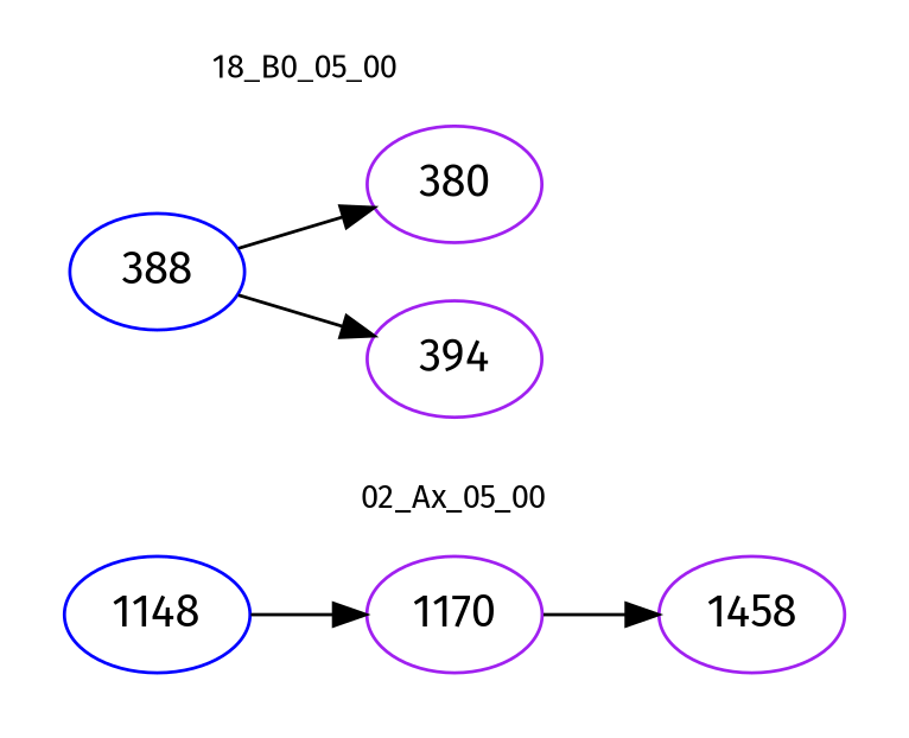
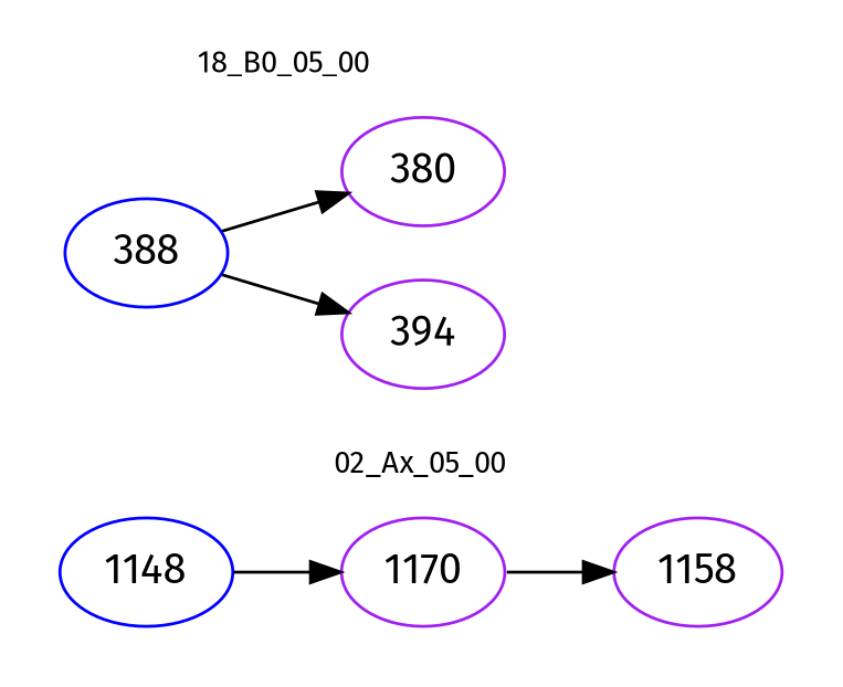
  digraph {
    fontname="Fira Sans"
    rankdir=LR
    node [color=purple fontname="Fira Sans"]
    edge [color=black fontname="Fira Sans"]
    n1 [color=blue label=1148]
-   n2 [label=1458]
+   n2 [label=1158]
    n3 [label=1170]
    n4 [color=blue label=388]
    n5 [label=394]
    n6 [label=380]
    subgraph cluster_1 {
      color=white
      fontsize=10
      label="02_Ax_05_00"
      n1
      n2
      n3
    }
    subgraph cluster_2 {
      color=white
      fontsize=10
      label="18_B0_05_00"
      n4
      n5
      n6
    }
    n1 -> n3
    n3 -> n2
    n4 -> n5
    n4 -> n6
  }
